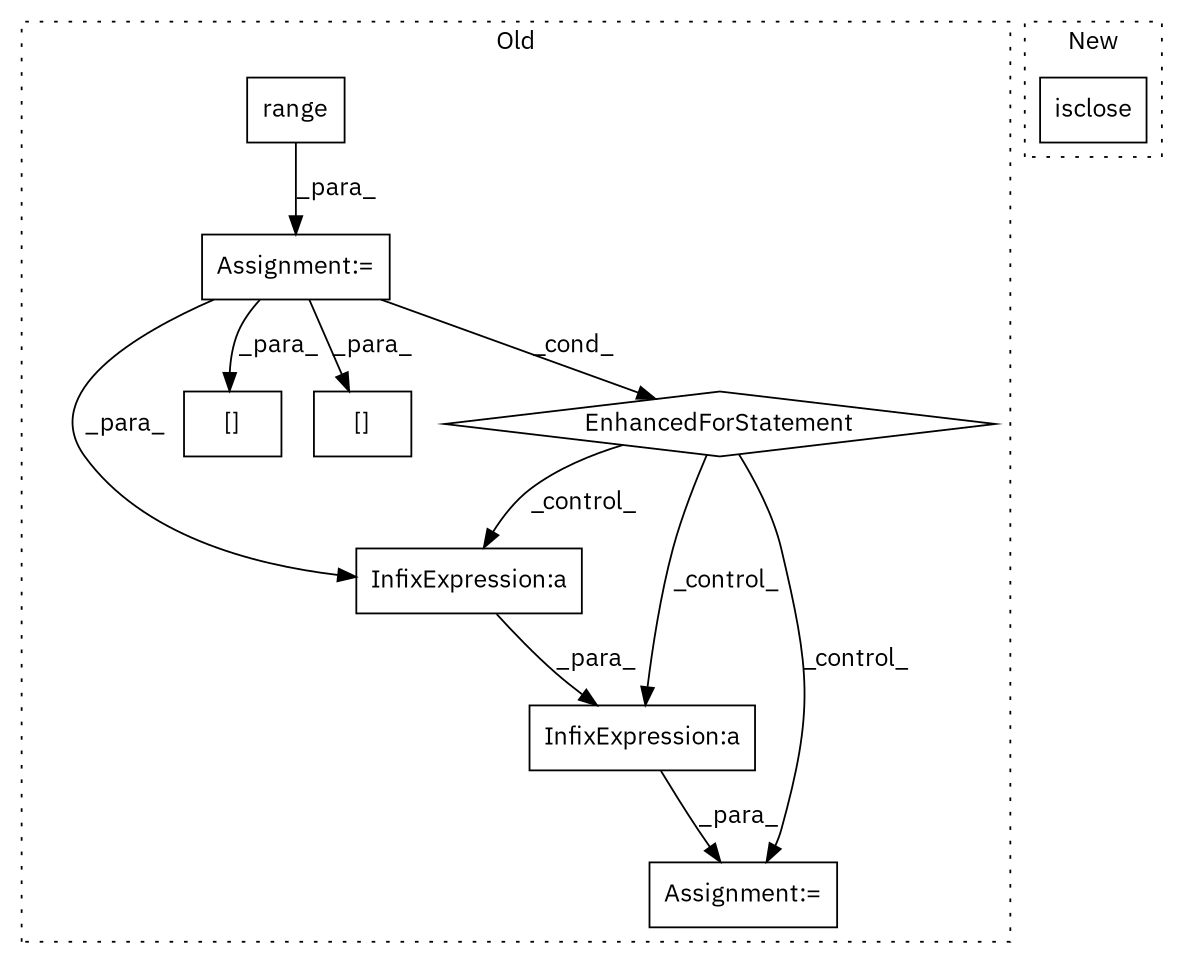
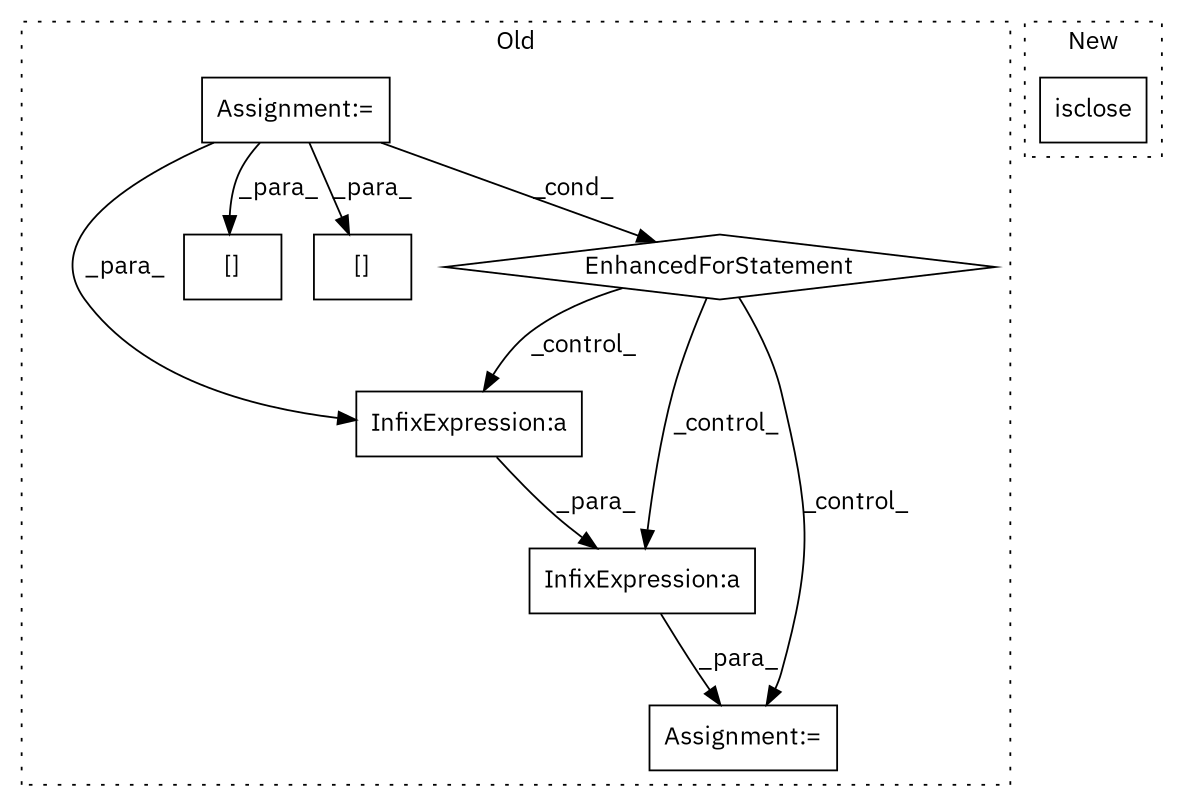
  digraph {
    fontname="IBM Plex Sans"
    node [a=7 l="57,2" s="33111,33223" shape=box fontname="IBM Plex Sans"]
    edge [fontname="IBM Plex Sans"]
    n1 [a=70 label=EnhancedForStatement shape=diamond]
    n2 [l=1 label="Assignment:=" s=33239]
-   n3 [a=32 l="6,1" label=range s="33176,33222"]
    n4 [a=2 l="27,1" label="[]" s="33258,33292"]
    n5 [label="Assignment:="]
    n6 [a=2 l="27,1" label="[]" s="33330,33370"]
    n7 [a=27 l=3 label="InfixExpression:a" s=33402]
    n8 [a=27 l=3 label="InfixExpression:a" s=33407]
    n9 [a=32 l="8,1" label=isclose s="33478,33491"]
    subgraph cluster_1 {
      label=Old
      style=dotted
      n1
      n2
-     n3
      n4
      n5
      n6
      n7
      n8
    }
    subgraph cluster_2 {
      label=New
      style=dotted
      n9
    }
    n1 -> n2 [label=_control_]
    n1 -> n7 [label=_control_]
    n1 -> n8 [label=_control_]
-   n3 -> n5 [label=_para_]
    n5 -> n1 [label=_cond_]
    n5 -> n4 [label=_para_]
    n5 -> n6 [label=_para_]
    n5 -> n7 [label=_para_]
    n7 -> n8 [label=_para_]
    n8 -> n2 [label=_para_]
  }
